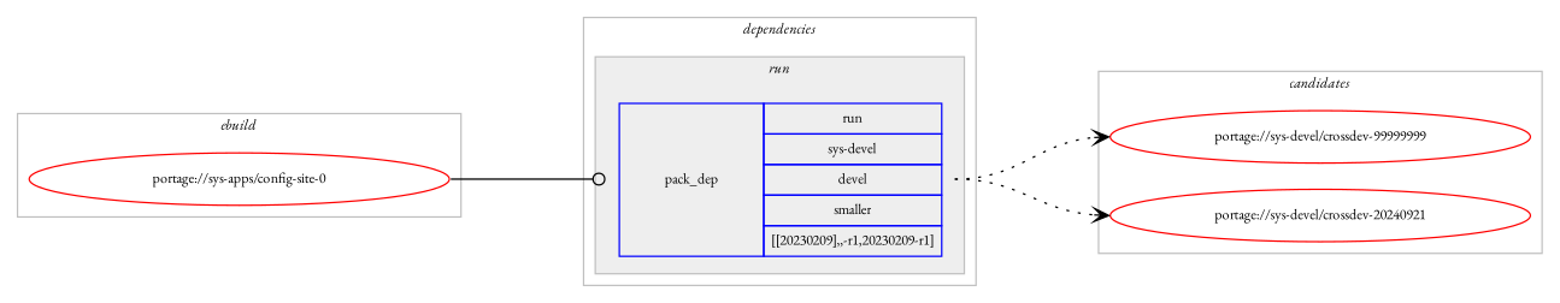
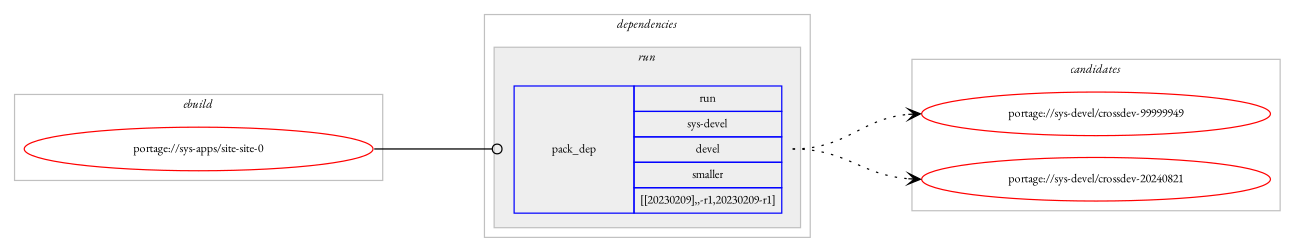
  digraph {
    compound=true
    concentrate=true
    fontname="EB Garamond"
    fontsize=10
    newrank=true
    rankdir=LR
    ranksep=1.5
    node [color=red fontname="EB Garamond" fontsize=10]
    edge [arrowhead=vee fontname="EB Garamond" headport=w style=dotted tailport=e weight=100]
-   n1 [label="portage://sys-apps/config-site-0" width=4]
+   n1 [label="portage://sys-apps/site-site-0" width=4]
    n2 [color=blue label=<<TABLE BORDER="0" CELLBORDER="1" CELLSPACING="0" CELLPADDING="4" WIDTH="220"><TR><TD ROWSPAN="6" CELLPADDING="30">pack_dep</TD></TR><TR><TD WIDTH="110">run</TD></TR><TR><TD>sys-devel</TD></TR><TR><TD>devel</TD></TR><TR><TD>smaller</TD></TR><TR><TD>[[20230209],,-r1,20230209-r1]</TD></TR></TABLE>> shape=none]
-   n3 [label="portage://sys-devel/crossdev-99999999" width=4]
-   n4 [label="portage://sys-devel/crossdev-20240921" width=4]
+   n3 [label="portage://sys-devel/crossdev-99999949" width=4]
+   n4 [label="portage://sys-devel/crossdev-20240821" width=4]
    subgraph cluster_1 {
      color=gray
      label=<<i>ebuild</i>>
      n1
    }
    subgraph cluster_2 {
      color=gray
      label=<<i>dependencies</i>>
      subgraph cluster_3 {
        color=gray
        fillcolor="#eeeeee"
        label=<<i>compile</i>>
        style=filled
      }
      subgraph cluster_4 {
        color=gray
        fillcolor="#eeeeee"
        label=<<i>compile and run</i>>
        style=filled
      }
      subgraph cluster_5 {
        color=gray
        fillcolor="#eeeeee"
        label=<<i>run</i>>
        style=filled
        subgraph sub_6 {
          color=gray
          fillcolor="#eeeeee"
          label=<<i>run</i>>
          style=filled
          n2
        }
      }
    }
    subgraph cluster_7 {
      color=gray
      label=<<i>candidates</i>>
      rank=same
      subgraph sub_8 {
        color=black
        label=<<i>candidates</i>>
        nodesep=1
        rank=same
        n3
        n4
      }
    }
    n1 -> n2 [arrowhead=odot style=solid weight=20]
    n2 -> n3
    n2 -> n4
  }
